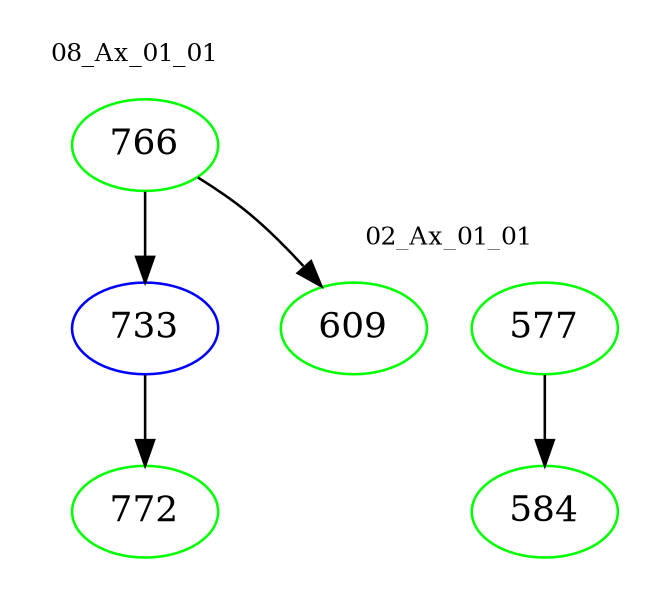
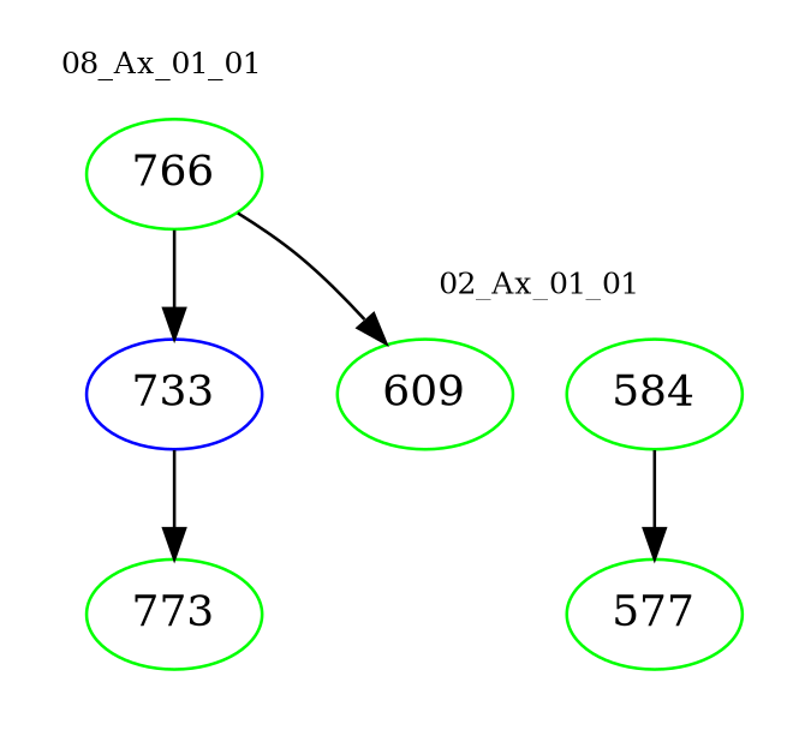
  digraph {
    node [color=green]
    edge [color=black]
    n1 [label=584]
    n2 [label=577]
    n3 [label=609]
    n4 [label=766]
    n5 [color=blue label=733]
-   n6 [label=772]
+   n6 [label=773]
    subgraph cluster_1 {
      color=white
      fontsize=10
      label="02_Ax_01_01"
      n1
      n2
      n3
    }
    subgraph cluster_2 {
      color=white
      fontsize=10
      label="08_Ax_01_01"
      n4
      n5
      n6
    }
-   n2 -> n1
+   n1 -> n2
    n4 -> n3
    n4 -> n5
    n5 -> n6
  }
